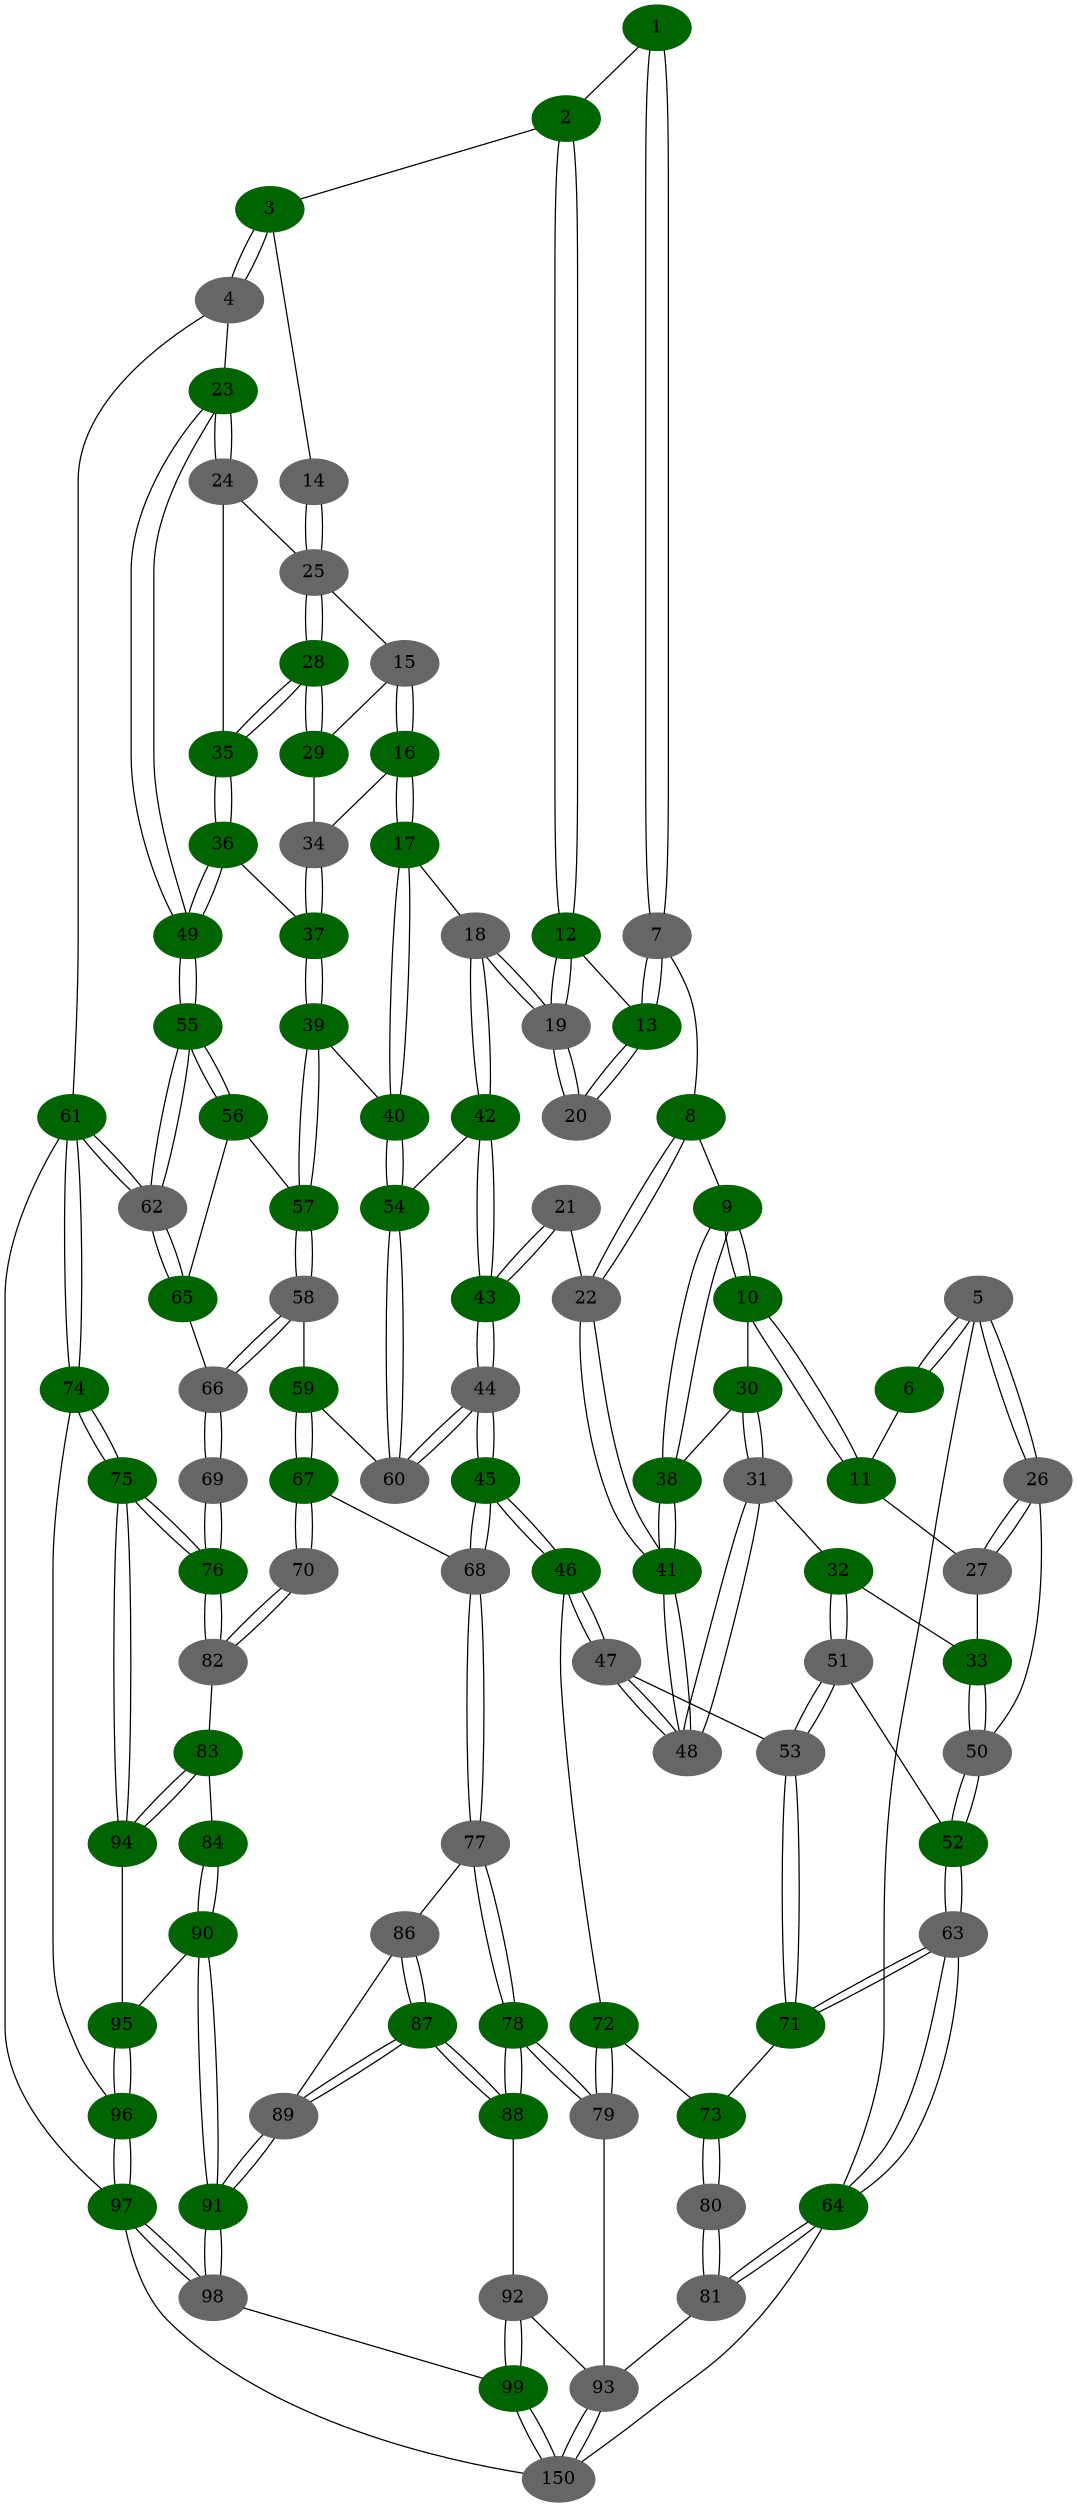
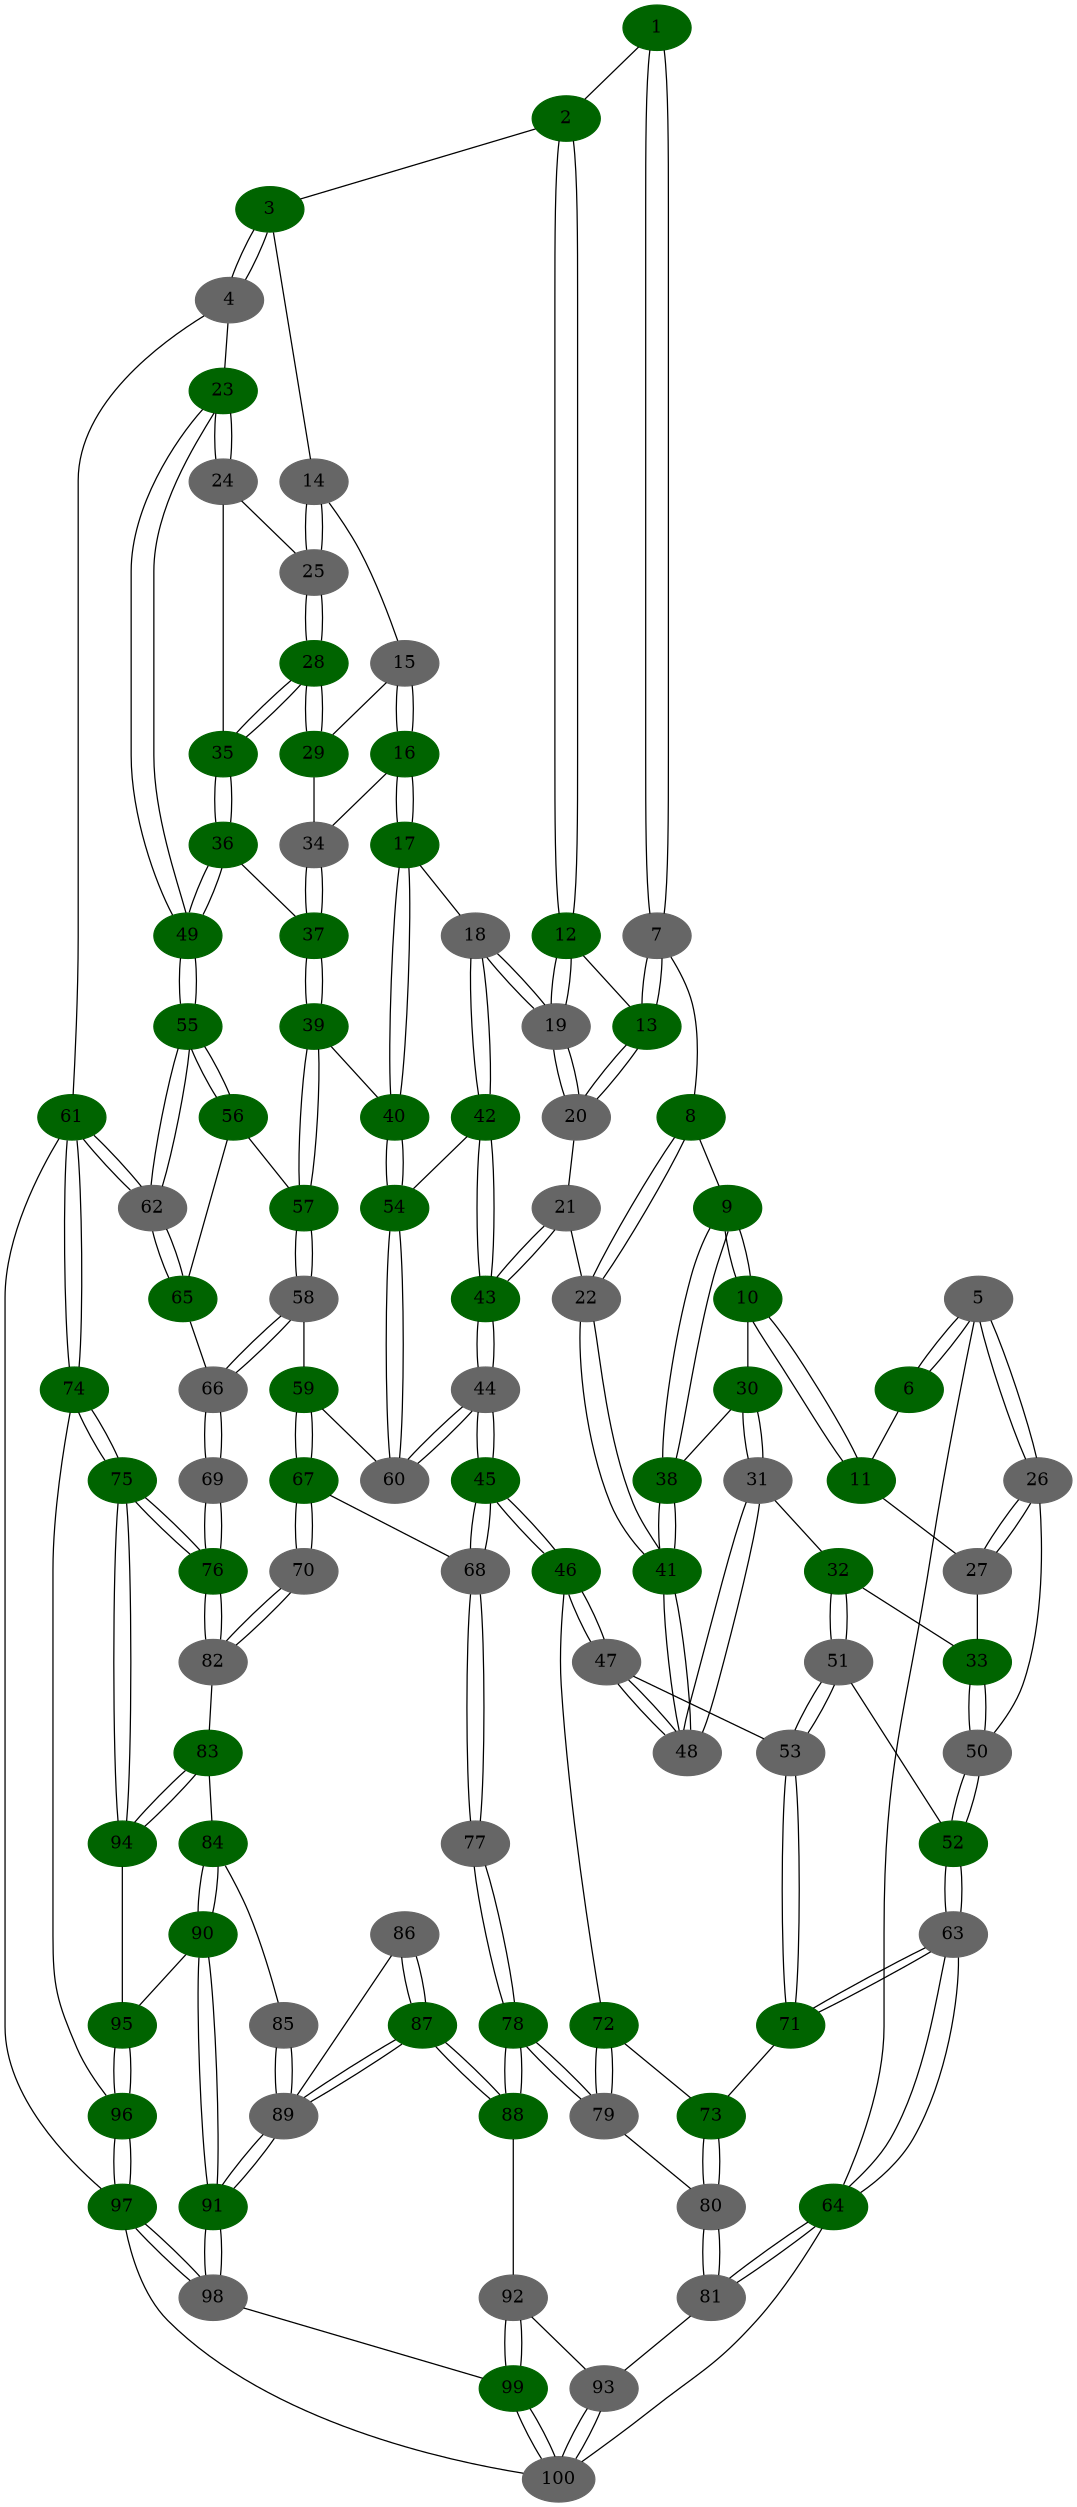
  graph {
    node [color=darkgreen style=filled]
    1
    2
    7 [color=gray40]
    3
    12
    8
    13
    4 [color=gray40]
    14 [color=gray40]
    19 [color=gray40]
    23
    61
    15 [color=gray40]
    25 [color=gray40]
    5 [color=gray40]
    6
    26 [color=gray40]
    64
    24 [color=gray40]
    49
    62 [color=gray40]
    74
    97
    11
    27 [color=gray40]
    50 [color=gray40]
    81 [color=gray40]
-   100 [color=gray40 label=150]
+   100 [color=gray40]
    9
    22 [color=gray40]
    20 [color=gray40]
    10
    38
    41
    30
    31 [color=gray40]
    33
    21 [color=gray40]
    16
    29
    28
    17
    34 [color=gray40]
    18 [color=gray40]
    40
    37
    42
    54
    43
    44 [color=gray40]
    48 [color=gray40]
    35
    55
    36
    52
    32
    51 [color=gray40]
    53 [color=gray40]
    39
    57
    58 [color=gray40]
    60 [color=gray40]
    45
    46
    68 [color=gray40]
    47 [color=gray40]
    72
    77 [color=gray40]
    73
    79 [color=gray40]
    71
    56
    63 [color=gray40]
    65
    66 [color=gray40]
    59
    67
    69 [color=gray40]
    70 [color=gray40]
    75
    96
    98 [color=gray40]
    93 [color=gray40]
    76
    82 [color=gray40]
    78
    86 [color=gray40]
    83
    80 [color=gray40]
    94
    95
    88
    87
    92 [color=gray40]
    84
+   85 [color=gray40]
    90
    89 [color=gray40]
    91
    99
    1 -- 2
    1 -- 7
    1 -- 7
    2 -- 3
    2 -- 12
    2 -- 12
    7 -- 8
    7 -- 13
    7 -- 13
    3 -- 4
    3 -- 4
    3 -- 14
    12 -- 13
    12 -- 19
    12 -- 19
    8 -- 9
    8 -- 22
    8 -- 22
    13 -- 20
    13 -- 20
    4 -- 23
    4 -- 61
-   25 -- 15
+   14 -- 15
    14 -- 25
    14 -- 25
    19 -- 20
    19 -- 20
    23 -- 24
    23 -- 24
    23 -- 49
    23 -- 49
    61 -- 62
    61 -- 62
    61 -- 74
    61 -- 74
    61 -- 97
    15 -- 16
    15 -- 16
    15 -- 29
    25 -- 28
    25 -- 28
    5 -- 6
    5 -- 6
    5 -- 26
    5 -- 26
    5 -- 64
    6 -- 11
    26 -- 27
    26 -- 27
    26 -- 50
    64 -- 81
    64 -- 81
    64 -- 100
    24 -- 25
    24 -- 35
    49 -- 55
    49 -- 55
    62 -- 65
    62 -- 65
    74 -- 75
    74 -- 75
    74 -- 96
    97 -- 100
    97 -- 98
    97 -- 98
    11 -- 27
    27 -- 33
    50 -- 52
    50 -- 52
    81 -- 93
    9 -- 10
    9 -- 10
    9 -- 38
    9 -- 38
    22 -- 41
    22 -- 41
+   20 -- 21
    10 -- 11
    10 -- 11
    10 -- 30
    38 -- 41
    38 -- 41
    41 -- 48
    41 -- 48
    30 -- 38
    30 -- 31
    30 -- 31
    31 -- 48
    31 -- 48
    31 -- 32
    33 -- 50
    33 -- 50
    21 -- 22
    21 -- 43
    21 -- 43
    16 -- 17
    16 -- 17
    16 -- 34
    29 -- 34
    28 -- 29
    28 -- 29
    28 -- 35
    28 -- 35
    17 -- 18
    17 -- 40
    17 -- 40
    34 -- 37
    34 -- 37
    18 -- 19
    18 -- 19
    18 -- 42
    18 -- 42
    40 -- 54
    40 -- 54
    37 -- 39
    37 -- 39
    42 -- 54
    42 -- 43
    42 -- 43
    54 -- 60
    54 -- 60
    43 -- 44
    43 -- 44
    44 -- 60
    44 -- 60
    44 -- 45
    44 -- 45
    35 -- 36
    35 -- 36
    55 -- 62
    55 -- 62
    55 -- 56
    55 -- 56
    36 -- 49
    36 -- 49
    36 -- 37
    52 -- 63
    52 -- 63
    32 -- 33
    32 -- 51
    32 -- 51
    51 -- 52
    51 -- 53
    51 -- 53
    53 -- 71
    53 -- 71
    39 -- 40
    39 -- 57
    39 -- 57
    57 -- 58
    57 -- 58
    58 -- 66
    58 -- 66
    58 -- 59
    45 -- 46
    45 -- 46
    45 -- 68
    45 -- 68
    46 -- 47
    46 -- 47
    46 -- 72
    68 -- 77
    68 -- 77
    47 -- 48
    47 -- 48
    47 -- 53
    72 -- 73
    72 -- 79
    72 -- 79
    77 -- 78
    77 -- 78
-   77 -- 86
    73 -- 80
    73 -- 80
-   79 -- 93
+   79 -- 80
    71 -- 73
    56 -- 57
    56 -- 65
    63 -- 64
    63 -- 64
    63 -- 71
    63 -- 71
    65 -- 66
    66 -- 69
    66 -- 69
    59 -- 60
    59 -- 67
    59 -- 67
    67 -- 68
    67 -- 70
    67 -- 70
    69 -- 76
    69 -- 76
    70 -- 82
    70 -- 82
    75 -- 76
    75 -- 76
    75 -- 94
    75 -- 94
    96 -- 97
    96 -- 97
    98 -- 99
    93 -- 100
    93 -- 100
    76 -- 82
    76 -- 82
    82 -- 83
    78 -- 79
    78 -- 79
    78 -- 88
    78 -- 88
    86 -- 87
    86 -- 87
    83 -- 94
    83 -- 94
    83 -- 84
    80 -- 81
    80 -- 81
    94 -- 95
    95 -- 96
    95 -- 96
    88 -- 92
    87 -- 88
    87 -- 88
    87 -- 89
    87 -- 89
    92 -- 93
    92 -- 99
    92 -- 99
+   84 -- 85
    84 -- 90
    84 -- 90
+   85 -- 89
+   85 -- 89
    90 -- 95
    90 -- 91
    90 -- 91
    89 -- 86
    89 -- 91
    89 -- 91
    91 -- 98
    91 -- 98
    99 -- 100
    99 -- 100
  }
